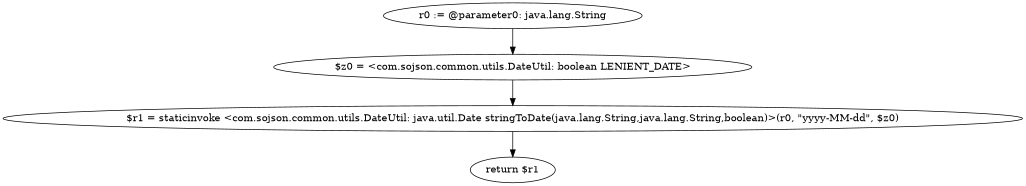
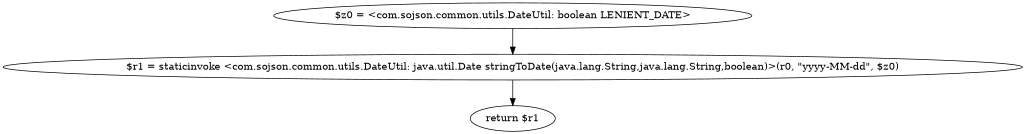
  digraph {
-   "r0 := @parameter0: java.lang.String"
    "$z0 = <com.sojson.common.utils.DateUtil: boolean LENIENT_DATE>"
    "$r1 = staticinvoke <com.sojson.common.utils.DateUtil: java.util.Date stringToDate(java.lang.String,java.lang.String,boolean)>(r0, \"yyyy-MM-dd\", $z0)"
    "return $r1"
-   "r0 := @parameter0: java.lang.String" -> "$z0 = <com.sojson.common.utils.DateUtil: boolean LENIENT_DATE>"
    "$z0 = <com.sojson.common.utils.DateUtil: boolean LENIENT_DATE>" -> "$r1 = staticinvoke <com.sojson.common.utils.DateUtil: java.util.Date stringToDate(java.lang.String,java.lang.String,boolean)>(r0, \"yyyy-MM-dd\", $z0)"
    "$r1 = staticinvoke <com.sojson.common.utils.DateUtil: java.util.Date stringToDate(java.lang.String,java.lang.String,boolean)>(r0, \"yyyy-MM-dd\", $z0)" -> "return $r1"
  }
